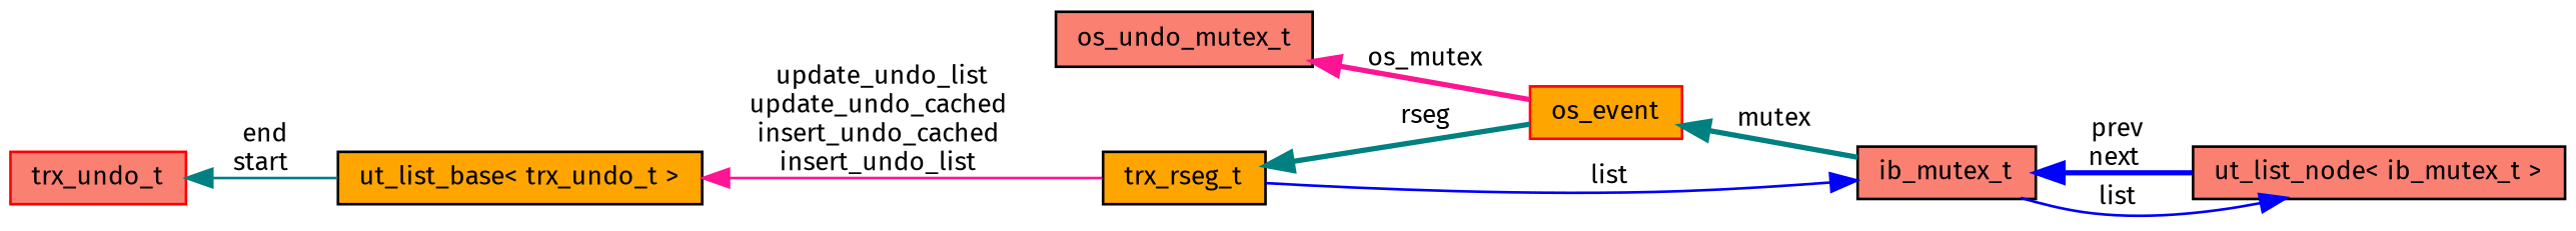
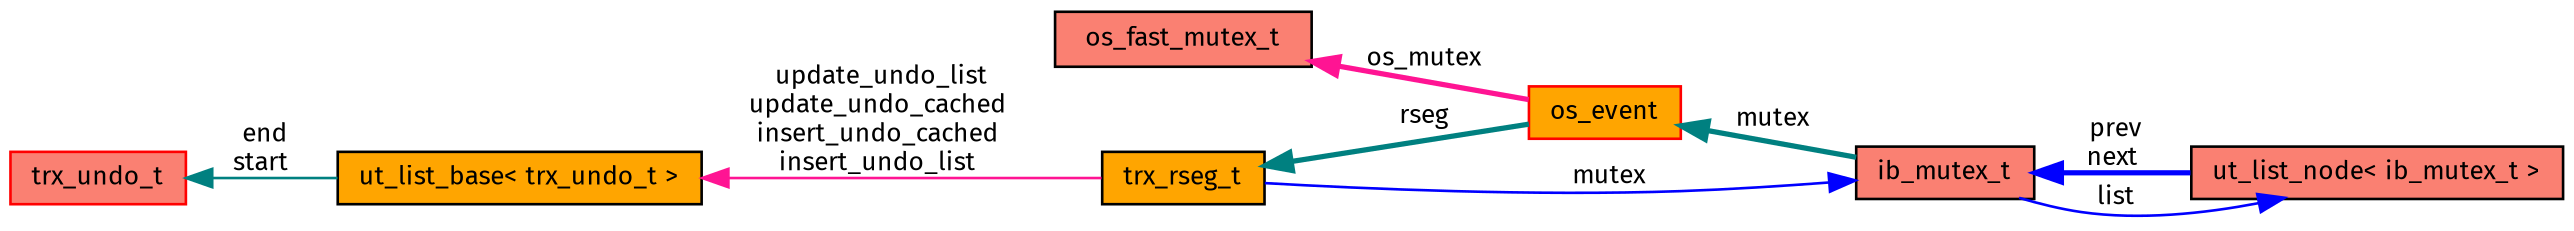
  digraph {
    fontname="Fira Sans"
    rankdir=LR
    node [color=black fillcolor=salmon fontname="Fira Sans" fontsize=10 shape=record style=filled]
    edge [color=teal dir=back fontname="Fira Sans" fontsize=10 labelfontname=FreeSans labelfontsize=10 style=bold]
    n1 [fillcolor=orange fontcolor=black height=0.2 label=trx_rseg_t width=0.4]
    n2 [color=red fillcolor=orange height=0.2 label=os_event width=0.4]
    n3 [color=red height=0.2 label=trx_undo_t width=0.4]
    n4 [fillcolor=orange height=0.2 label="ut_list_base\< trx_undo_t \>" width=0.4]
    n5 [height=0.2 label=ib_mutex_t width=0.4]
    n6 [height=0.2 label="ut_list_node\< ib_mutex_t \>" width=0.4]
-   n7 [height=0.2 label=os_undo_mutex_t width=0.4]
+   n7 [height=0.2 label=os_fast_mutex_t width=0.4]
    n1 -> n2 [label=" rseg"]
    n2 -> n5 [label=" mutex"]
    n3 -> n4 [label=" end\nstart" style=solid]
    n4 -> n1 [color=deeppink label=" update_undo_list\nupdate_undo_cached\ninsert_undo_cached\ninsert_undo_list" style=solid]
-   n5 -> n1 [color=blue label=" list" style=solid]
+   n5 -> n1 [color=blue label=" mutex" style=solid]
    n5 -> n6 [color=blue label=" prev\nnext"]
    n6 -> n5 [color=blue label=" list" style=solid]
    n7 -> n2 [color=deeppink label=" os_mutex"]
  }
